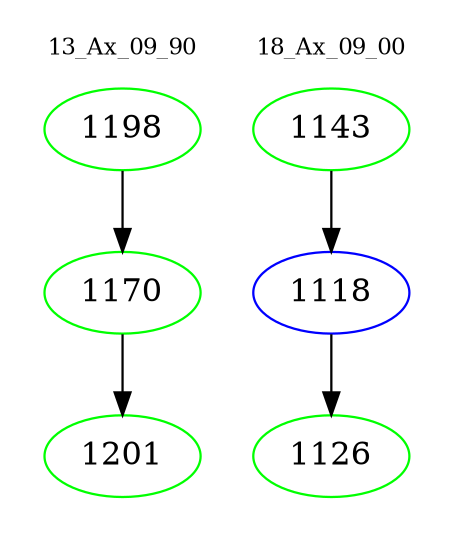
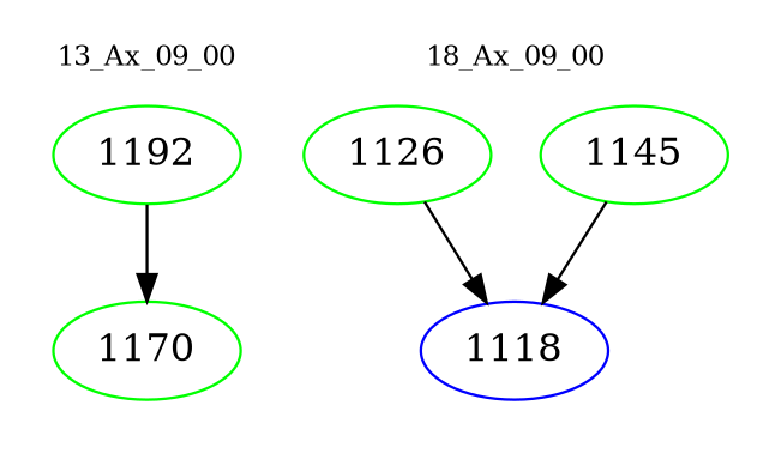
  digraph {
    node [color=green]
    edge [color=black]
-   n1 [label=1198]
+   n1 [label=1192]
    n2 [label=1170]
-   n3 [label=1201]
-   n4 [label=1143]
+   n4 [label=1145]
    n5 [color=blue label=1118]
    n6 [label=1126]
    subgraph cluster_1 {
      color=white
      fontsize=10
-     label="13_Ax_09_90"
+     label="13_Ax_09_00"
      n1
      n2
-     n3
    }
    subgraph cluster_2 {
      color=white
      fontsize=10
      label="18_Ax_09_00"
      n4
      n5
      n6
    }
    n1 -> n2
-   n2 -> n3
    n4 -> n5
-   n5 -> n6
+   n6 -> n5
  }
